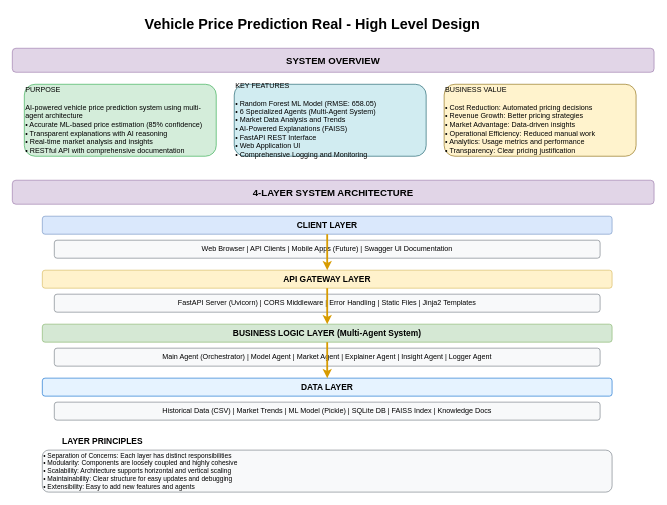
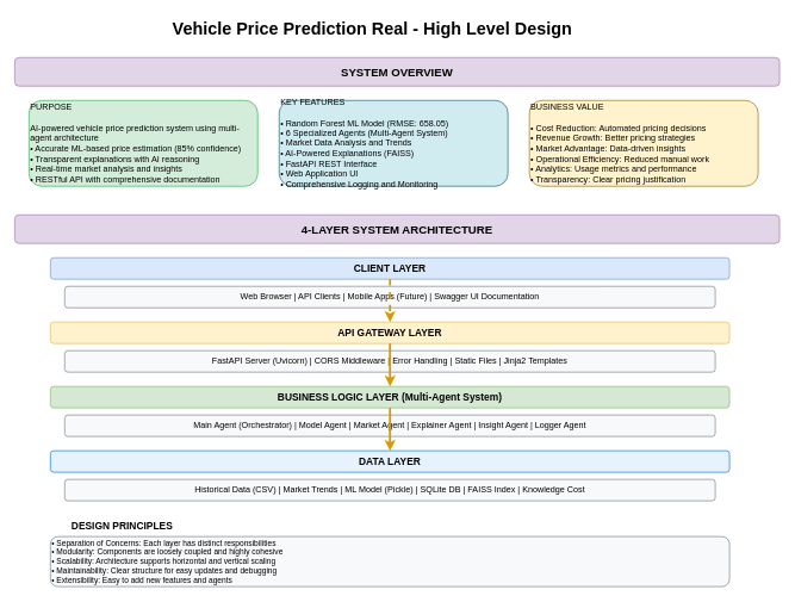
  <mxCell id="0" />
  <mxCell id="1" parent="0" />
  <mxCell id="2" value="Vehicle Price Prediction Real - High Level Design" style="text;strokeColor=none;fillColor=none;html=1;fontSize=24;fontStyle=1;verticalAlign=middle;align=center;" vertex="1" parent="1"><mxGeometry x="170" y="20" width="700" height="40" as="geometry" /></mxCell>
  <mxCell id="3" value="SYSTEM OVERVIEW" style="rounded=1;whiteSpace=wrap;html=1;fontSize=16;fontStyle=1;fillColor=#e1d5e7;strokeColor=#9673a6;" vertex="1" parent="1"><mxGeometry x="20" y="80" width="1070" height="40" as="geometry" /></mxCell>
  <mxCell id="4" value="PURPOSE&#10;&#10;AI-powered vehicle price prediction system using multi-agent architecture&#10;• Accurate ML-based price estimation (85% confidence)&#10;• Transparent explanations with AI reasoning&#10;• Real-time market analysis and insights&#10;• RESTful API with comprehensive documentation" style="rounded=1;whiteSpace=wrap;html=1;fillColor=#d4edda;strokeColor=#28a745;fontSize=12;align=left;" vertex="1" parent="1"><mxGeometry x="40" y="140" width="320" height="120" as="geometry" /></mxCell>
  <mxCell id="5" value="KEY FEATURES&#10;&#10;• Random Forest ML Model (RMSE: 658.05)&#10;• 6 Specialized Agents (Multi-Agent System)&#10;• Market Data Analysis and Trends&#10;• AI-Powered Explanations (FAISS)&#10;• FastAPI REST Interface&#10;• Web Application UI&#10;• Comprehensive Logging and Monitoring" style="rounded=1;whiteSpace=wrap;html=1;fillColor=#d1ecf1;strokeColor=#0c5460;fontSize=12;align=left;" vertex="1" parent="1"><mxGeometry x="390" y="140" width="320" height="120" as="geometry" /></mxCell>
  <mxCell id="6" value="BUSINESS VALUE&#10;&#10;• Cost Reduction: Automated pricing decisions&#10;• Revenue Growth: Better pricing strategies&#10;• Market Advantage: Data-driven insights&#10;• Operational Efficiency: Reduced manual work&#10;• Analytics: Usage metrics and performance&#10;• Transparency: Clear pricing justification" style="rounded=1;whiteSpace=wrap;html=1;fillColor=#fff3cd;strokeColor=#856404;fontSize=12;align=left;" vertex="1" parent="1"><mxGeometry x="740" y="140" width="320" height="120" as="geometry" /></mxCell>
  <mxCell id="7" value="4-LAYER SYSTEM ARCHITECTURE" style="rounded=1;whiteSpace=wrap;html=1;fontSize=16;fontStyle=1;fillColor=#e1d5e7;strokeColor=#9673a6;" vertex="1" parent="1"><mxGeometry x="20" y="300" width="1070" height="40" as="geometry" /></mxCell>
  <mxCell id="8" value="CLIENT LAYER" style="rounded=1;whiteSpace=wrap;html=1;fontSize=14;fontStyle=1;fillColor=#dae8fc;strokeColor=#6c8ebf;" vertex="1" parent="1"><mxGeometry x="70" y="360" width="950" height="30" as="geometry" /></mxCell>
  <mxCell id="9" value="Web Browser | API Clients | Mobile Apps (Future) | Swagger UI Documentation" style="rounded=1;whiteSpace=wrap;html=1;fillColor=#f8f9fa;strokeColor=#6c757d;fontSize=12;" vertex="1" parent="1"><mxGeometry x="90" y="400" width="910" height="30" as="geometry" /></mxCell>
  <mxCell id="10" value="API GATEWAY LAYER" style="rounded=1;whiteSpace=wrap;html=1;fontSize=14;fontStyle=1;fillColor=#fff2cc;strokeColor=#d6b656;" vertex="1" parent="1"><mxGeometry x="70" y="450" width="950" height="30" as="geometry" /></mxCell>
  <mxCell id="11" value="FastAPI Server (Uvicorn) | CORS Middleware | Error Handling | Static Files | Jinja2 Templates" style="rounded=1;whiteSpace=wrap;html=1;fillColor=#f8f9fa;strokeColor=#6c757d;fontSize=12;" vertex="1" parent="1"><mxGeometry x="90" y="490" width="910" height="30" as="geometry" /></mxCell>
  <mxCell id="12" value="BUSINESS LOGIC LAYER (Multi-Agent System)" style="rounded=1;whiteSpace=wrap;html=1;fontSize=14;fontStyle=1;fillColor=#d5e8d4;strokeColor=#82b366;" vertex="1" parent="1"><mxGeometry x="70" y="540" width="950" height="30" as="geometry" /></mxCell>
  <mxCell id="13" value="Main Agent (Orchestrator) | Model Agent | Market Agent | Explainer Agent | Insight Agent | Logger Agent" style="rounded=1;whiteSpace=wrap;html=1;fillColor=#f8f9fa;strokeColor=#6c757d;fontSize=12;" vertex="1" parent="1"><mxGeometry x="90" y="580" width="910" height="30" as="geometry" /></mxCell>
  <mxCell id="14" value="DATA LAYER" style="rounded=1;whiteSpace=wrap;html=1;fontSize=14;fontStyle=1;fillColor=#e6f3ff;strokeColor=#0066cc;" vertex="1" parent="1"><mxGeometry x="70" y="630" width="950" height="30" as="geometry" /></mxCell>
- <mxCell id="15" value="Historical Data (CSV) | Market Trends | ML Model (Pickle) | SQLite DB | FAISS Index | Knowledge Docs" style="rounded=1;whiteSpace=wrap;html=1;fillColor=#f8f9fa;strokeColor=#6c757d;fontSize=12;" vertex="1" parent="1"><mxGeometry x="90" y="670" width="910" height="30" as="geometry" /></mxCell>
- <mxCell id="16" style="edgeStyle=orthogonalEdgeStyle;rounded=0;orthogonalLoop=1;jettySize=auto;html=1;strokeWidth=3;strokeColor=#d79b00;" edge="1" parent="1" source="8" target="10"><mxGeometry relative="1" as="geometry" /></mxCell>
+ <mxCell id="15" value="Historical Data (CSV) | Market Trends | ML Model (Pickle) | SQLite DB | FAISS Index | Knowledge Cost" style="rounded=1;whiteSpace=wrap;html=1;fillColor=#f8f9fa;strokeColor=#6c757d;fontSize=12;" vertex="1" parent="1"><mxGeometry x="90" y="670" width="910" height="30" as="geometry" /></mxCell>
+ <mxCell id="16" style="edgeStyle=orthogonalEdgeStyle;rounded=0;orthogonalLoop=1;jettySize=auto;html=1;strokeWidth=3;strokeColor=#d79b00;dashed=1;" edge="1" parent="1" source="8" target="10"><mxGeometry relative="1" as="geometry" /></mxCell>
  <mxCell id="17" style="edgeStyle=orthogonalEdgeStyle;rounded=0;orthogonalLoop=1;jettySize=auto;html=1;strokeWidth=3;strokeColor=#d79b00;" edge="1" parent="1" source="10" target="12"><mxGeometry relative="1" as="geometry" /></mxCell>
  <mxCell id="18" style="edgeStyle=orthogonalEdgeStyle;rounded=0;orthogonalLoop=1;jettySize=auto;html=1;strokeWidth=3;strokeColor=#d79b00;" edge="1" parent="1" source="12" target="14"><mxGeometry relative="1" as="geometry" /></mxCell>
- <mxCell id="19" value="LAYER PRINCIPLES" style="text;strokeColor=none;fillColor=none;html=1;fontSize=14;fontStyle=1;verticalAlign=middle;align=center;" vertex="1" parent="1"><mxGeometry x="70" y="720" width="200" height="30" as="geometry" /></mxCell>
+ <mxCell id="19" value="DESIGN PRINCIPLES" style="text;strokeColor=none;fillColor=none;html=1;fontSize=14;fontStyle=1;verticalAlign=middle;align=center;" vertex="1" parent="1"><mxGeometry x="70" y="720" width="200" height="30" as="geometry" /></mxCell>
  <mxCell id="20" value="• Separation of Concerns: Each layer has distinct responsibilities&#10;• Modularity: Components are loosely coupled and highly cohesive&#10;• Scalability: Architecture supports horizontal and vertical scaling&#10;• Maintainability: Clear structure for easy updates and debugging&#10;• Extensibility: Easy to add new features and agents" style="rounded=1;whiteSpace=wrap;html=1;fillColor=#f8f9fa;strokeColor=#6c757d;fontSize=11;align=left;" vertex="1" parent="1"><mxGeometry x="70" y="750" width="950" height="70" as="geometry" /></mxCell>
